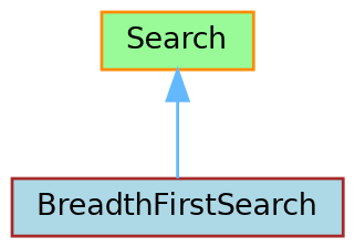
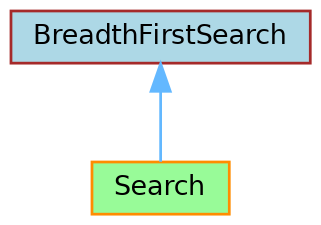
  digraph {
    node [fontname=Helvetica fontsize=10 shape=box style=filled]
    n1 [color=brown fillcolor=lightblue fontcolor=black height=0.2 label=BreadthFirstSearch width=0.4]
    n2 [color=darkorange fillcolor=palegreen height=0.2 label=Search width=0.4]
-   n2 -> n1 [color=steelblue1 dir=back fontname=Helvetica fontsize=10 labelfontname=Helvetica labelfontsize=10 style=solid]
+   n1 -> n2 [color=steelblue1 dir=back fontname=Helvetica fontsize=10 labelfontname=Helvetica labelfontsize=10 style=solid]
  }
